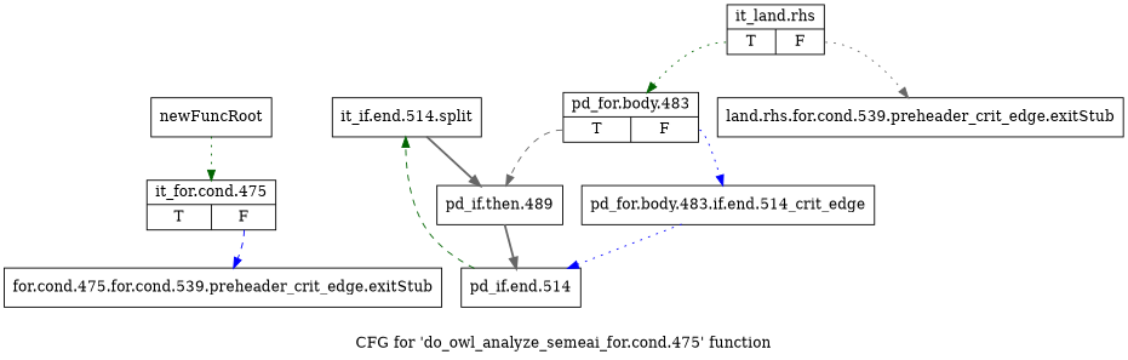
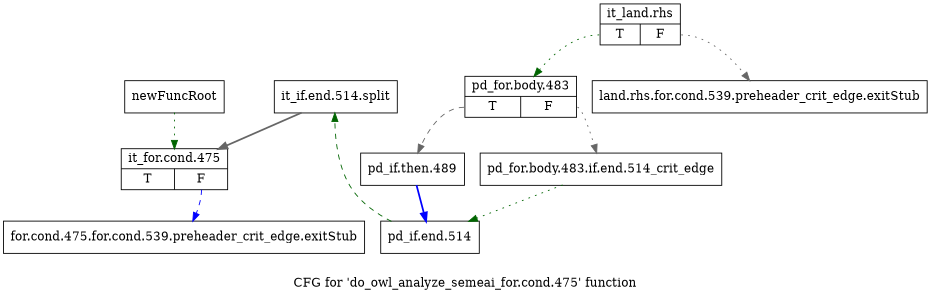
  digraph {
    label="CFG for 'do_owl_analyze_semeai_for.cond.475' function"
    node [shape=record]
    edge [color=gray40 style=dotted]
    n1 [label="{newFuncRoot}"]
    n2 [label="{it_for.cond.475|{<s0>T|<s1>F}}"]
    n3 [label="{for.cond.475.for.cond.539.preheader_crit_edge.exitStub}"]
    n4 [label="{it_land.rhs|{<s0>T|<s1>F}}"]
    n5 [label="{land.rhs.for.cond.539.preheader_crit_edge.exitStub}"]
    n6 [label="{pd_for.body.483|{<s0>T|<s1>F}}"]
    n7 [label="{pd_if.then.489}"]
    n8 [label="{pd_for.body.483.if.end.514_crit_edge}"]
    n9 [label="{pd_if.end.514}"]
    n10 [label="{it_if.end.514.split}"]
    n1 -> n2 [color=darkgreen]
    n2 -> n3 [color=blue style=dashed tailport=s1]
    n4 -> n5 [tailport=s1]
    n4 -> n6 [color=darkgreen tailport=s0]
    n6 -> n7 [style=dashed tailport=s0]
-   n6 -> n8 [color=blue tailport=s1]
-   n7 -> n9 [style=bold]
-   n8 -> n9 [color=blue]
+   n6 -> n8 [tailport=s1]
+   n7 -> n9 [color=blue style=bold]
+   n8 -> n9 [color=darkgreen]
    n9 -> n10 [color=darkgreen style=dashed]
-   n10 -> n7 [style=bold]
+   n10 -> n2 [style=bold]
  }
